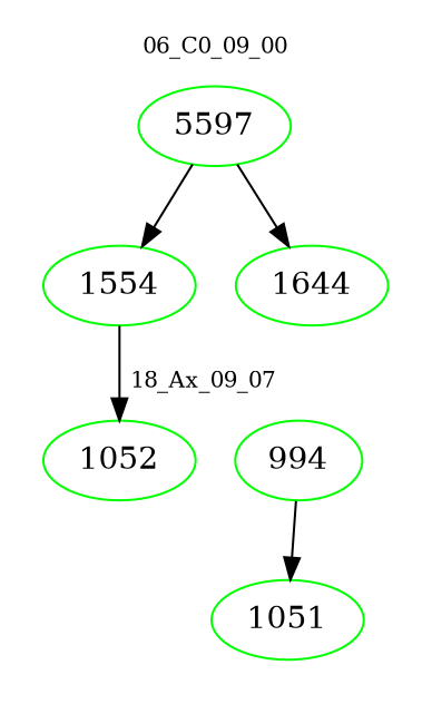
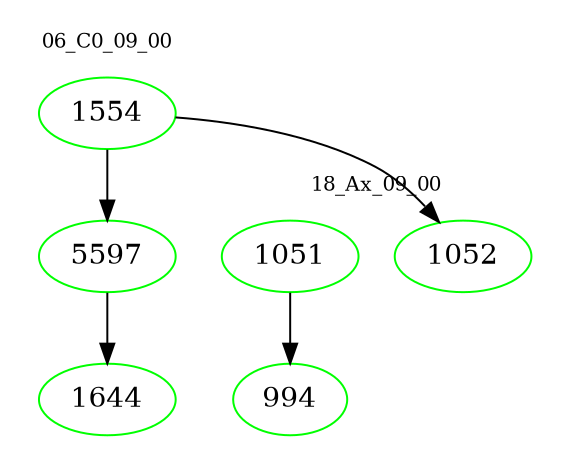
  digraph {
    node [color=green]
    edge [color=black]
    n1 [label=994]
    n2 [label=1052]
    n3 [label=1051]
    n4 [label=5597]
    n5 [label=1554]
    n6 [label=1644]
    subgraph cluster_1 {
      color=white
      fontsize=10
-     label="18_Ax_09_07"
+     label="18_Ax_09_00"
      n1
      n2
      n3
    }
    subgraph cluster_2 {
      color=white
      fontsize=10
      label="06_C0_09_00"
      n4
      n5
      n6
    }
-   n1 -> n3
-   n4 -> n5
+   n3 -> n1
+   n5 -> n4
    n4 -> n6
    n5 -> n2
  }
